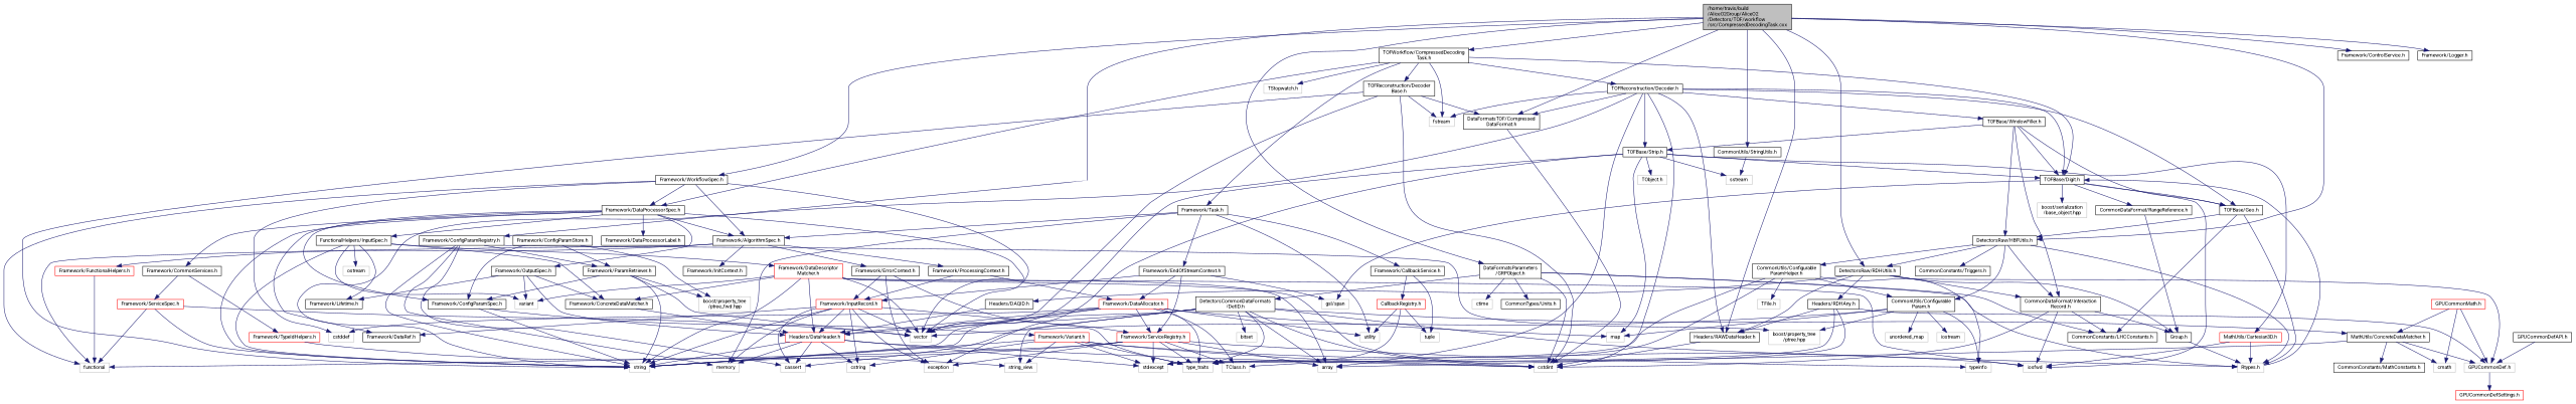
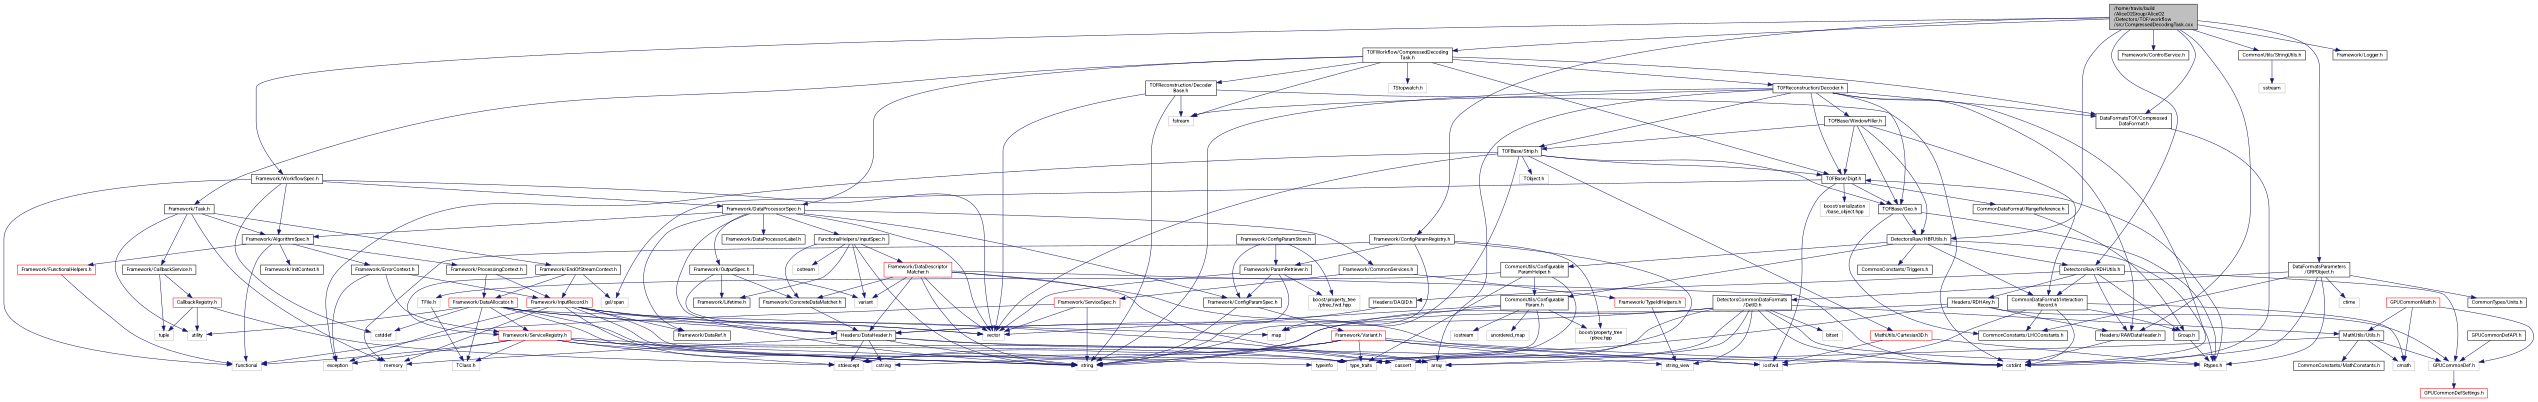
  digraph {
    fontname=Roboto
    node [color=black fontname=Roboto fontsize=10 shape=record]
    edge [color=midnightblue fontname=Roboto fontsize=10 labelfontname=Helvetica labelfontsize=10 style=solid]
    n1 [fillcolor=grey75 fontcolor=black height=0.2 label="/home/travis/build\l/AliceO2Group/AliceO2\l/Detectors/TOF/workflow\l/src/CompressedDecodingTask.cxx" style=filled width=0.4]
    n2 [height=0.2 label="TOFWorkflow/CompressedDecoding\lTask.h" width=0.4]
    n3 [height=0.2 label="Headers/RAWDataHeader.h" width=0.4]
    n4 [height=0.2 label="DataFormatsTOF/Compressed\lDataFormat.h" width=0.4]
    n5 [height=0.2 label="DetectorsRaw/HBFUtils.h" width=0.4]
    n6 [height=0.2 label="DetectorsRaw/RDHUtils.h" width=0.4]
    n7 [height=0.2 label="Framework/ControlService.h" width=0.4]
    n8 [height=0.2 label="Framework/ConfigParamRegistry.h" width=0.4]
    n9 [height=0.2 label="CommonUtils/StringUtils.h" width=0.4]
    n10 [height=0.2 label="DataFormatsParameters\l/GRPObject.h" width=0.4]
    n11 [height=0.2 label="Framework/WorkflowSpec.h" width=0.4]
    n12 [height=0.2 label="Framework/Logger.h" width=0.4]
    n13 [height=0.2 label="Framework/Task.h" width=0.4]
    n14 [height=0.2 label="Framework/DataProcessorSpec.h" width=0.4]
    n15 [color=grey75 height=0.2 label=fstream width=0.4]
    n16 [height=0.2 label="TOFReconstruction/Decoder\lBase.h" width=0.4]
    n17 [height=0.2 label="TOFReconstruction/Decoder.h" width=0.4]
    n18 [height=0.2 label="TOFBase/Digit.h" width=0.4]
    n19 [color=grey75 height=0.2 label="TStopwatch.h" width=0.4]
    n20 [color=grey75 height=0.2 label=cstdint width=0.4]
    n21 [color=grey75 height=0.2 label="Rtypes.h" width=0.4]
    n22 [height=0.2 label="CommonDataFormat/Interaction\lRecord.h" width=0.4]
    n23 [height=0.2 label="CommonUtils/Configurable\lParam.h" width=0.4]
    n24 [height=0.2 label="CommonUtils/Configurable\lParamHelper.h" width=0.4]
    n25 [height=0.2 label="CommonConstants/Triggers.h" width=0.4]
    n26 [color=grey75 height=0.2 label="GPUCommonDef.h" width=0.4]
    n27 [height=0.2 label="Group.h" width=0.4]
    n28 [height=0.2 label="Headers/RDHAny.h" width=0.4]
    n29 [height=0.2 label="Headers/DAQID.h" width=0.4]
    n30 [color=grey75 height=0.2 label=memory width=0.4]
    n31 [color=grey75 height=0.2 label=cassert width=0.4]
    n32 [color=grey75 height=0.2 label=string width=0.4]
    n33 [color=grey75 height=0.2 label="boost/property_tree\l/ptree.hpp" width=0.4]
    n34 [height=0.2 label="Framework/ParamRetriever.h" width=0.4]
    n35 [color=grey75 height=0.2 label=sstream width=0.4]
    n36 [height=0.2 label="CommonConstants/LHCConstants.h" width=0.4]
    n37 [color=grey75 height=0.2 label=ctime width=0.4]
    n38 [height=0.2 label="CommonTypes/Units.h" width=0.4]
    n39 [height=0.2 label="DetectorsCommonDataFormats\l/DetID.h" width=0.4]
    n40 [height=0.2 label="Framework/AlgorithmSpec.h" width=0.4]
    n41 [color=grey75 height=0.2 label=functional width=0.4]
    n42 [color=grey75 height=0.2 label=vector width=0.4]
    n43 [color=grey75 height=0.2 label=cstddef width=0.4]
    n44 [color=grey75 height=0.2 label=utility width=0.4]
    n45 [height=0.2 label="Framework/CallbackService.h" width=0.4]
    n46 [height=0.2 label="Framework/EndOfStreamContext.h" width=0.4]
    n47 [height=0.2 label="Framework/DataRef.h" width=0.4]
    n48 [height=0.2 label="Framework/ConfigParamSpec.h" width=0.4]
    n49 [height=0.2 label="Framework/DataProcessorLabel.h" width=0.4]
    n50 [height=0.2 label="FunctionalHelpers/InputSpec.h" width=0.4]
    n51 [height=0.2 label="Framework/OutputSpec.h" width=0.4]
    n52 [height=0.2 label="Framework/CommonServices.h" width=0.4]
    n53 [color=grey75 height=0.2 label=array width=0.4]
    n54 [height=0.2 label="TOFBase/Geo.h" width=0.4]
    n55 [height=0.2 label="TOFBase/Strip.h" width=0.4]
    n56 [height=0.2 label="TOFBase/WindowFiller.h" width=0.4]
    n57 [color=grey75 height=0.2 label="gsl/span" width=0.4]
    n58 [color=grey75 height=0.2 label=iosfwd width=0.4]
    n59 [height=0.2 label="CommonDataFormat/RangeReference.h" width=0.4]
    n60 [color=grey75 height=0.2 label="boost/serialization\l/base_object.hpp" width=0.4]
    n61 [height=0.2 label="Framework/ProcessingContext.h" width=0.4]
    n62 [height=0.2 label="Framework/ErrorContext.h" width=0.4]
    n63 [height=0.2 label="Framework/InitContext.h" width=0.4]
    n64 [color=red height=0.2 label="Framework/FunctionalHelpers.h" width=0.4]
    n65 [color=red height=0.2 label="CallbackRegistry.h" width=0.4]
    n66 [color=grey75 height=0.2 label=tuple width=0.4]
    n67 [color=red height=0.2 label="Framework/InputRecord.h" width=0.4]
    n68 [color=red height=0.2 label="Framework/DataAllocator.h" width=0.4]
    n69 [color=red height=0.2 label="Framework/ServiceRegistry.h" width=0.4]
    n70 [color=grey75 height=0.2 label=exception width=0.4]
-   n71 [color=red height=0.2 label="Headers/DataHeader.h" width=0.4]
+   n71 [height=0.2 label="Headers/DataHeader.h" width=0.4]
    n72 [color=grey75 height=0.2 label=cstring width=0.4]
    n73 [color=grey75 height=0.2 label=type_traits width=0.4]
    n74 [color=grey75 height=0.2 label="TClass.h" width=0.4]
    n75 [color=grey75 height=0.2 label=map width=0.4]
    n76 [color=grey75 height=0.2 label=stdexcept width=0.4]
    n77 [color=grey75 height=0.2 label=typeinfo width=0.4]
    n78 [color=red height=0.2 label="Framework/TypeIdHelpers.h" width=0.4]
    n79 [color=grey75 height=0.2 label=string_view width=0.4]
    n80 [color=red height=0.2 label="Framework/Variant.h" width=0.4]
    n81 [height=0.2 label="Framework/Lifetime.h" width=0.4]
    n82 [height=0.2 label="Framework/ConcreteDataMatcher.h" width=0.4]
    n83 [color=red height=0.2 label="Framework/DataDescriptor\lMatcher.h" width=0.4]
    n84 [color=grey75 height=0.2 label=variant width=0.4]
    n85 [color=grey75 height=0.2 label=ostream width=0.4]
    n86 [color=red height=0.2 label="Framework/ServiceSpec.h" width=0.4]
    n87 [color=grey75 height=0.2 label="TObject.h" width=0.4]
    n88 [color=red height=0.2 label="MathUtils/Cartesian3D.h" width=0.4]
    n89 [color=grey75 height=0.2 label=cmath width=0.4]
    n90 [color=grey75 height=0.2 label=unordered_map width=0.4]
    n91 [color=grey75 height=0.2 label=iostream width=0.4]
    n92 [color=grey75 height=0.2 label="TFile.h" width=0.4]
    n93 [color=red height=0.2 label="GPUCommonDefSettings.h" width=0.4]
    n94 [height=0.2 label="GPUCommonDefAPI.h" width=0.4]
    n95 [color=grey75 height=0.2 label="boost/property_tree\l/ptree_fwd.hpp" width=0.4]
    n96 [height=0.2 label="Framework/ConfigParamStore.h" width=0.4]
    n97 [color=grey75 height=0.2 label=bitset width=0.4]
-   n98 [height=0.2 label="MathUtils/ConcreteDataMatcher.h" width=0.4]
+   n98 [height=0.2 label="MathUtils/Utils.h" width=0.4]
    n99 [height=0.2 label="CommonConstants/MathConstants.h" width=0.4]
    n100 [color=red height=0.2 label="GPUCommonMath.h" width=0.4]
    n1 -> n2
    n1 -> n3
    n1 -> n4
    n1 -> n5
    n1 -> n6
    n1 -> n7
    n1 -> n8
    n1 -> n9
    n1 -> n10
    n1 -> n11
    n1 -> n12
    n2 -> n13
    n2 -> n14
    n2 -> n15
    n2 -> n16
    n2 -> n17
    n2 -> n18
    n2 -> n19
    n3 -> n20
    n4 -> n20
    n5 -> n6
    n5 -> n21
    n5 -> n22
    n5 -> n23
    n5 -> n24
    n5 -> n25
    n6 -> n3
    n6 -> n22
    n6 -> n26
    n6 -> n27
    n6 -> n28
    n6 -> n29
    n8 -> n30
    n8 -> n31
    n8 -> n32
    n8 -> n33
    n8 -> n34
    n9 -> n35
    n10 -> n20
    n10 -> n21
    n10 -> n36
    n10 -> n37
    n10 -> n38
    n10 -> n39
    n11 -> n14
    n11 -> n40
    n11 -> n41
    n11 -> n42
    n11 -> n43
    n13 -> n30
    n13 -> n40
    n13 -> n44
    n13 -> n45
    n13 -> n46
    n14 -> n32
    n14 -> n40
    n14 -> n42
    n14 -> n47
    n14 -> n48
    n14 -> n49
    n14 -> n50
    n14 -> n51
    n14 -> n52
-   n16 -> n4
+   n2 -> n4
    n16 -> n15
    n16 -> n20
    n16 -> n32
    n16 -> n42
    n17 -> n3
    n17 -> n4
    n17 -> n15
    n17 -> n18
    n17 -> n20
    n17 -> n32
    n17 -> n53
    n17 -> n54
    n17 -> n55
    n17 -> n56
    n18 -> n54
    n18 -> n57
    n18 -> n58
    n18 -> n59
    n18 -> n60
    n21 -> n18
    n22 -> n20
    n22 -> n27
    n22 -> n36
    n22 -> n58
+   n22 -> n89
    n23 -> n33
    n23 -> n42
    n23 -> n75
    n23 -> n77
    n23 -> n90
    n23 -> n91
    n24 -> n23
    n24 -> n73
-   n24 -> n74
+   n92 -> n74
    n24 -> n77
    n24 -> n92
    n26 -> n93
    n27 -> n21
    n28 -> n3
    n28 -> n26
    n28 -> n73
    n28 -> n76
    n29 -> n71
    n34 -> n32
    n34 -> n42
    n34 -> n48
    n34 -> n95
    n39 -> n20
    n39 -> n21
    n39 -> n31
    n39 -> n32
    n39 -> n53
    n39 -> n71
    n39 -> n73
    n39 -> n79
    n39 -> n97
    n39 -> n98
    n40 -> n41
    n40 -> n61
    n40 -> n62
    n40 -> n63
    n40 -> n64
    n45 -> n65
    n45 -> n66
    n46 -> n57
    n46 -> n67
    n46 -> n68
    n46 -> n69
    n48 -> n32
    n48 -> n80
    n50 -> n32
    n50 -> n81
    n50 -> n82
    n50 -> n83
    n50 -> n84
    n50 -> n85
    n51 -> n71
    n51 -> n81
    n51 -> n82
    n51 -> n84
    n52 -> n78
    n52 -> n86
    n54 -> n5
    n54 -> n21
    n54 -> n36
    n55 -> n18
-   n55 -> n35
+   n55 -> n54
    n55 -> n42
    n55 -> n70
    n55 -> n75
    n55 -> n87
    n55 -> n88
    n56 -> n5
    n56 -> n18
    n56 -> n22
    n56 -> n54
    n56 -> n55
    n59 -> n27
    n61 -> n67
    n61 -> n68
    n62 -> n67
    n62 -> n69
    n62 -> n70
    n64 -> n41
    n65 -> n44
    n65 -> n66
    n65 -> n76
    n67 -> n30
    n67 -> n31
    n67 -> n32
    n67 -> n42
    n67 -> n47
    n67 -> n70
    n67 -> n71
    n67 -> n72
    n67 -> n73
    n68 -> n32
    n68 -> n42
    n68 -> n43
    n68 -> n44
    n68 -> n69
    n68 -> n71
    n68 -> n73
    n68 -> n74
    n68 -> n75
    n69 -> n32
    n69 -> n41
    n69 -> n53
    n69 -> n70
    n69 -> n73
    n69 -> n74
    n69 -> n76
    n69 -> n77
    n71 -> n20
    n71 -> n30
    n71 -> n31
    n71 -> n32
    n71 -> n72
    n71 -> n76
    n78 -> n79
    n80 -> n20
    n80 -> n32
    n80 -> n58
    n80 -> n72
    n80 -> n73
    n80 -> n76
    n80 -> n79
    n82 -> n71
    n83 -> n20
    n83 -> n32
    n83 -> n42
    n83 -> n53
    n83 -> n58
    n83 -> n71
    n83 -> n82
    n83 -> n84
    n86 -> n32
    n86 -> n41
    n86 -> n42
    n88 -> n21
    n88 -> n58
    n94 -> n26
    n96 -> n34
    n96 -> n48
    n96 -> n95
    n98 -> n26
    n98 -> n53
    n98 -> n89
    n98 -> n99
    n100 -> n26
    n100 -> n89
    n100 -> n98
  }
